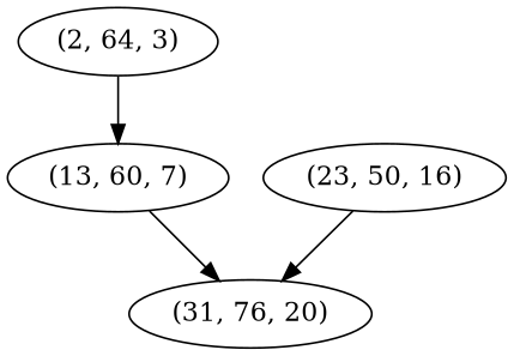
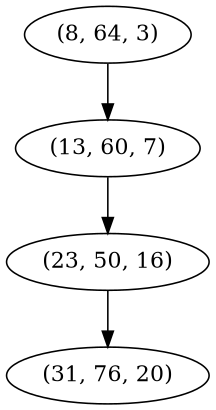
  digraph {
-   "(8, 64, 3)" [label="(2, 64, 3)"]
+   "(8, 64, 3)"
    "(13, 60, 7)"
    "(23, 50, 16)"
    n4 [label="(31, 76, 20)"]
    "(8, 64, 3)" -> "(13, 60, 7)"
-   "(13, 60, 7)" -> n4
+   "(13, 60, 7)" -> "(23, 50, 16)"
    "(23, 50, 16)" -> n4
  }
